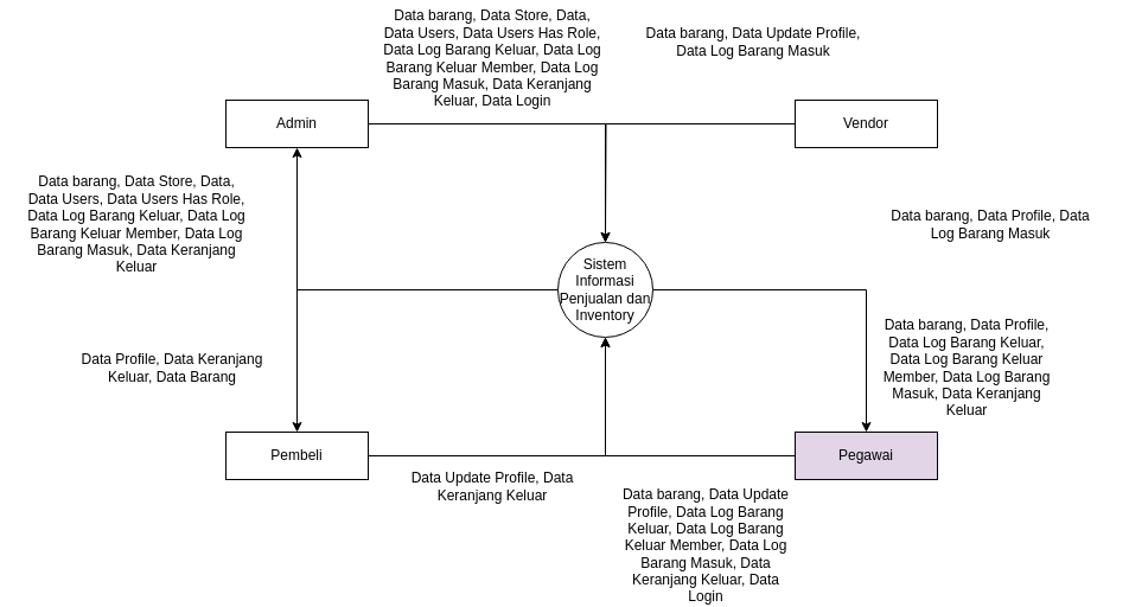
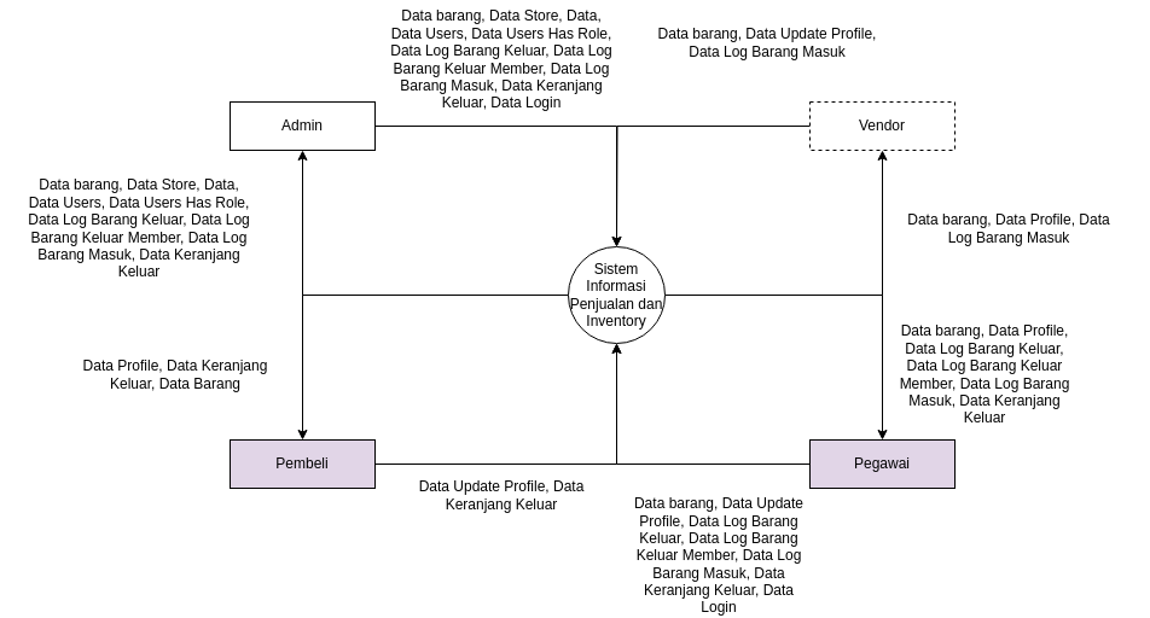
  <mxCell id="0" />
  <mxCell id="1" parent="0" />
  <mxCell id="2" style="edgeStyle=orthogonalEdgeStyle;rounded=0;orthogonalLoop=1;jettySize=auto;html=1;exitX=0;exitY=0.5;exitDx=0;exitDy=0;" parent="1" source="6" target="12" edge="1"><mxGeometry relative="1" as="geometry" /></mxCell>
  <mxCell id="3" style="edgeStyle=orthogonalEdgeStyle;rounded=0;orthogonalLoop=1;jettySize=auto;html=1;entryX=0.5;entryY=1;entryDx=0;entryDy=0;" parent="1" source="6" target="8" edge="1"><mxGeometry relative="1" as="geometry" /></mxCell>
+ <mxCell id="4" style="edgeStyle=orthogonalEdgeStyle;rounded=0;orthogonalLoop=1;jettySize=auto;html=1;" parent="1" source="6" target="10" edge="1"><mxGeometry relative="1" as="geometry" /></mxCell>
  <mxCell id="5" style="edgeStyle=orthogonalEdgeStyle;rounded=0;orthogonalLoop=1;jettySize=auto;html=1;" parent="1" source="6" target="15" edge="1"><mxGeometry relative="1" as="geometry" /></mxCell>
  <mxCell id="6" value="Sistem Informasi Penjualan dan Inventory" style="ellipse;whiteSpace=wrap;html=1;aspect=fixed;" parent="1" vertex="1"><mxGeometry x="470" y="204" width="80" height="80" as="geometry" /></mxCell>
  <mxCell id="7" style="edgeStyle=orthogonalEdgeStyle;rounded=0;orthogonalLoop=1;jettySize=auto;html=1;entryX=0.5;entryY=0;entryDx=0;entryDy=0;" parent="1" source="8" target="6" edge="1"><mxGeometry relative="1" as="geometry" /></mxCell>
  <mxCell id="8" value="Admin" style="rounded=0;whiteSpace=wrap;html=1;" parent="1" vertex="1"><mxGeometry x="190" y="84" width="120" height="40" as="geometry" /></mxCell>
  <mxCell id="9" style="edgeStyle=orthogonalEdgeStyle;rounded=0;orthogonalLoop=1;jettySize=auto;html=1;" parent="1" source="10" edge="1"><mxGeometry relative="1" as="geometry"><mxPoint x="510" y="204" as="targetPoint" /></mxGeometry></mxCell>
- <mxCell id="10" value="Vendor" style="rounded=0;whiteSpace=wrap;html=1;" parent="1" vertex="1"><mxGeometry x="670" y="84" width="120" height="40" as="geometry" /></mxCell>
+ <mxCell id="10" value="Vendor" style="rounded=0;whiteSpace=wrap;html=1;dashed=1;" parent="1" vertex="1"><mxGeometry x="670" y="84" width="120" height="40" as="geometry" /></mxCell>
  <mxCell id="11" style="edgeStyle=orthogonalEdgeStyle;rounded=0;orthogonalLoop=1;jettySize=auto;html=1;" parent="1" source="12" target="6" edge="1"><mxGeometry relative="1" as="geometry" /></mxCell>
- <mxCell id="12" value="Pembeli" style="rounded=0;whiteSpace=wrap;html=1;" parent="1" vertex="1"><mxGeometry x="190" y="364" width="120" height="40" as="geometry" /></mxCell>
+ <mxCell id="12" value="Pembeli" style="rounded=0;whiteSpace=wrap;html=1;fillColor=#e1d5e7;" parent="1" vertex="1"><mxGeometry x="190" y="364" width="120" height="40" as="geometry" /></mxCell>
  <mxCell id="13" value="Data barang, Data Store, Data, Data Users, Data Users Has Role, Data Log Barang Keluar, Data Log Barang Keluar Member, Data Log Barang Masuk, Data Keranjang Keluar" style="text;html=1;strokeColor=none;fillColor=none;align=center;verticalAlign=middle;whiteSpace=wrap;rounded=0;" parent="1" vertex="1"><mxGeometry x="20" y="174" width="190" height="30" as="geometry" /></mxCell>
  <mxCell id="14" style="edgeStyle=orthogonalEdgeStyle;rounded=0;orthogonalLoop=1;jettySize=auto;html=1;entryX=0.5;entryY=1;entryDx=0;entryDy=0;" parent="1" source="15" target="6" edge="1"><mxGeometry relative="1" as="geometry" /></mxCell>
  <mxCell id="15" value="Pegawai" style="rounded=0;whiteSpace=wrap;html=1;fillColor=#e1d5e7;" parent="1" vertex="1"><mxGeometry x="670" y="364" width="120" height="40" as="geometry" /></mxCell>
  <mxCell id="16" value="Data barang, Data Store, Data, Data Users, Data Users Has Role, Data Log Barang Keluar, Data Log Barang Keluar Member, Data Log Barang Masuk, Data Keranjang Keluar, Data Login" style="text;html=1;strokeColor=none;fillColor=none;align=center;verticalAlign=middle;whiteSpace=wrap;rounded=0;" parent="1" vertex="1"><mxGeometry x="320" y="34" width="190" height="30" as="geometry" /></mxCell>
  <mxCell id="17" value="Data barang, Data Profile, Data Log Barang Masuk" style="text;html=1;strokeColor=none;fillColor=none;align=center;verticalAlign=middle;whiteSpace=wrap;rounded=0;" parent="1" vertex="1"><mxGeometry x="740" y="174" width="190" height="30" as="geometry" /></mxCell>
  <mxCell id="18" value="Data barang, Data Update Profile, Data Log Barang Masuk" style="text;html=1;strokeColor=none;fillColor=none;align=center;verticalAlign=middle;whiteSpace=wrap;rounded=0;" parent="1" vertex="1"><mxGeometry x="540" y="20" width="190" height="30" as="geometry" /></mxCell>
  <mxCell id="19" value="Data barang, Data Update Profile, Data Log Barang Keluar, Data Log Barang Keluar Member, Data Log Barang Masuk, Data Keranjang Keluar, Data Login" style="text;html=1;strokeColor=none;fillColor=none;align=center;verticalAlign=middle;whiteSpace=wrap;rounded=0;" parent="1" vertex="1"><mxGeometry x="520" y="445" width="150" height="30" as="geometry" /></mxCell>
  <mxCell id="20" value="Data barang, Data Profile, Data Log Barang Keluar, Data Log Barang Keluar Member, Data Log Barang Masuk, Data Keranjang Keluar" style="text;html=1;strokeColor=none;fillColor=none;align=center;verticalAlign=middle;whiteSpace=wrap;rounded=0;" parent="1" vertex="1"><mxGeometry x="740" y="295" width="150" height="30" as="geometry" /></mxCell>
  <mxCell id="21" value="Data Update Profile, Data Keranjang Keluar" style="text;html=1;strokeColor=none;fillColor=none;align=center;verticalAlign=middle;whiteSpace=wrap;rounded=0;" parent="1" vertex="1"><mxGeometry x="320" y="395" width="190" height="30" as="geometry" /></mxCell>
  <mxCell id="22" value="Data Profile, Data Keranjang Keluar, Data Barang" style="text;html=1;strokeColor=none;fillColor=none;align=center;verticalAlign=middle;whiteSpace=wrap;rounded=0;" parent="1" vertex="1"><mxGeometry x="50" y="295" width="190" height="30" as="geometry" /></mxCell>
